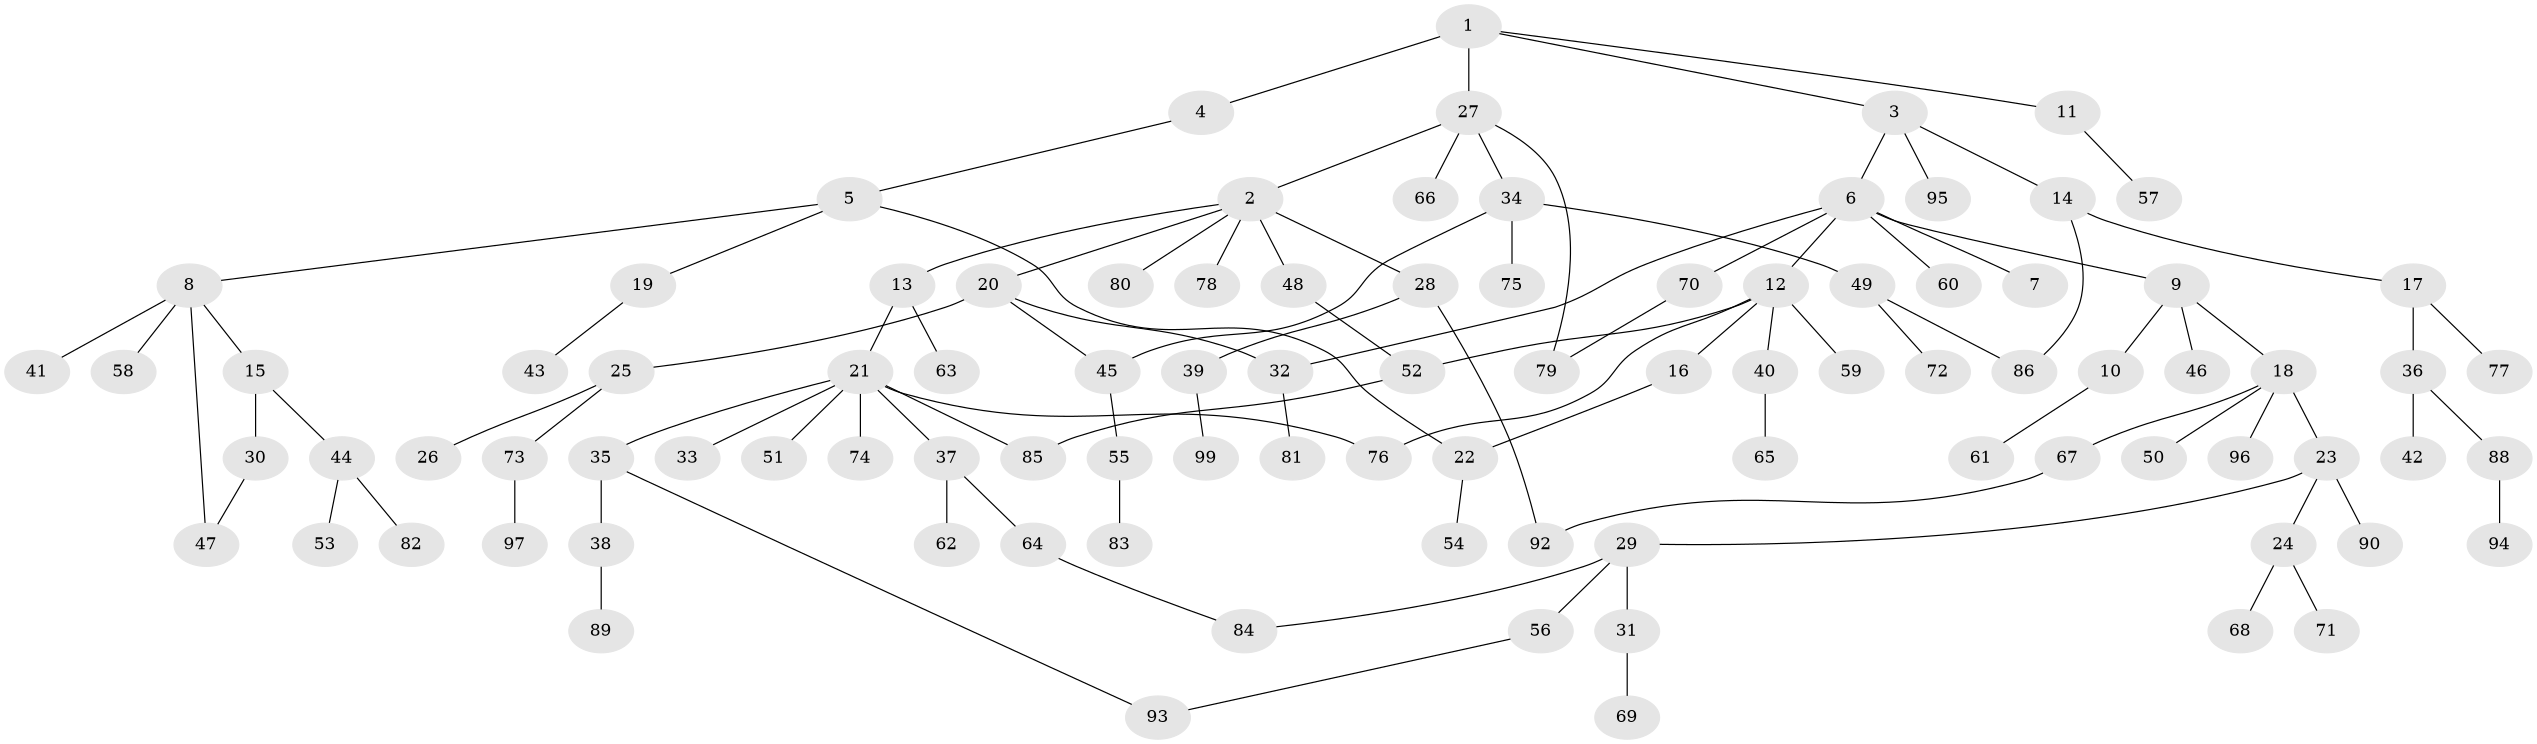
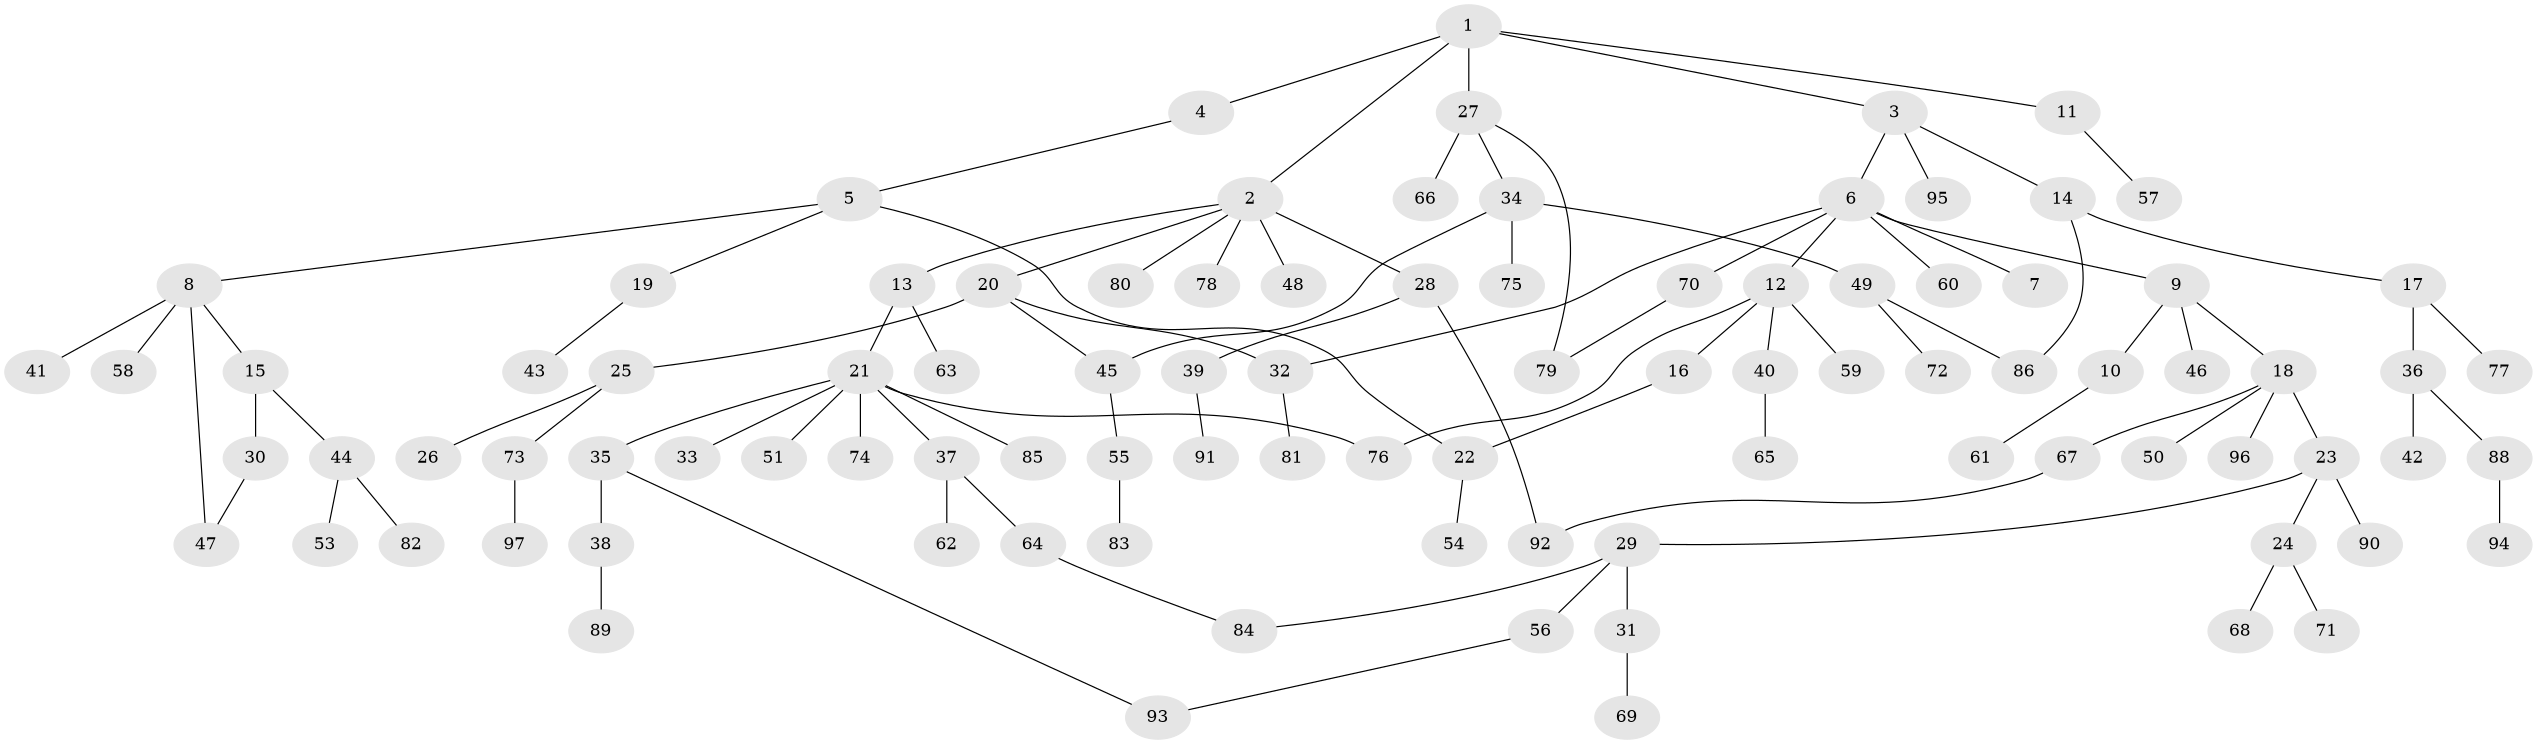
  graph {
    node [color=gray90 style=filled]
    1
    2
    3
    4
    11
    27
    13
    20
    28
    48
    78
    80
    6
    14
    95
    5
    57
    34
    66
    79
    21
    63
    32
    25
    45
    39
    92
-   52
    7
    9
    12
    60
    70
    17
    86
    8
    19
    22
    15
    41
    47
    58
    43
    54
    10
    18
    46
    16
    40
    59
    76
    81
    30
    44
    61
    23
    50
    67
    96
    65
    85
    33
    35
    37
    51
    74
    36
    77
    53
    82
    42
    88
    24
    29
    90
    26
    73
    55
    38
    93
    62
    64
    68
    71
    31
    56
    84
    n88 [label=97]
    75
    49
-   91 [label=99]
+   91
    69
    72
    89
    94
    83
-   27 -- 2
+   1 -- 2
    1 -- 3
    1 -- 4
    1 -- 11
    1 -- 27
    2 -- 13
    2 -- 20
    2 -- 28
    2 -- 48
    2 -- 78
    2 -- 80
    3 -- 6
    3 -- 14
    3 -- 95
    4 -- 5
    11 -- 57
    27 -- 34
    27 -- 66
    27 -- 79
    13 -- 21
    13 -- 63
    20 -- 32
    20 -- 25
    20 -- 45
    28 -- 39
    28 -- 92
-   48 -- 52
    6 -- 32
    6 -- 7
    6 -- 9
    6 -- 12
    6 -- 60
    6 -- 70
    14 -- 17
    14 -- 86
    5 -- 8
    5 -- 19
    5 -- 22
    34 -- 45
    34 -- 75
    34 -- 49
    21 -- 76
    21 -- 85
    21 -- 33
    21 -- 35
    21 -- 37
    21 -- 51
    21 -- 74
    32 -- 81
    25 -- 26
    25 -- 73
    45 -- 55
    39 -- 91
-   52 -- 85
    9 -- 10
    9 -- 18
    9 -- 46
-   12 -- 52
    12 -- 16
    12 -- 40
    12 -- 59
    12 -- 76
    70 -- 79
    17 -- 36
    17 -- 77
    8 -- 15
    8 -- 41
    8 -- 47
    8 -- 58
    19 -- 43
    22 -- 54
    15 -- 30
    15 -- 44
    10 -- 61
    18 -- 23
    18 -- 50
    18 -- 67
    18 -- 96
    16 -- 22
    40 -- 65
    30 -- 47
    44 -- 53
    44 -- 82
    23 -- 24
    23 -- 29
    23 -- 90
    67 -- 92
    35 -- 38
    35 -- 93
    37 -- 62
    37 -- 64
    36 -- 42
    36 -- 88
    88 -- 94
    24 -- 68
    24 -- 71
    29 -- 31
    29 -- 56
    29 -- 84
    73 -- n88
    55 -- 83
    38 -- 89
    64 -- 84
    31 -- 69
    56 -- 93
    49 -- 86
    49 -- 72
  }
